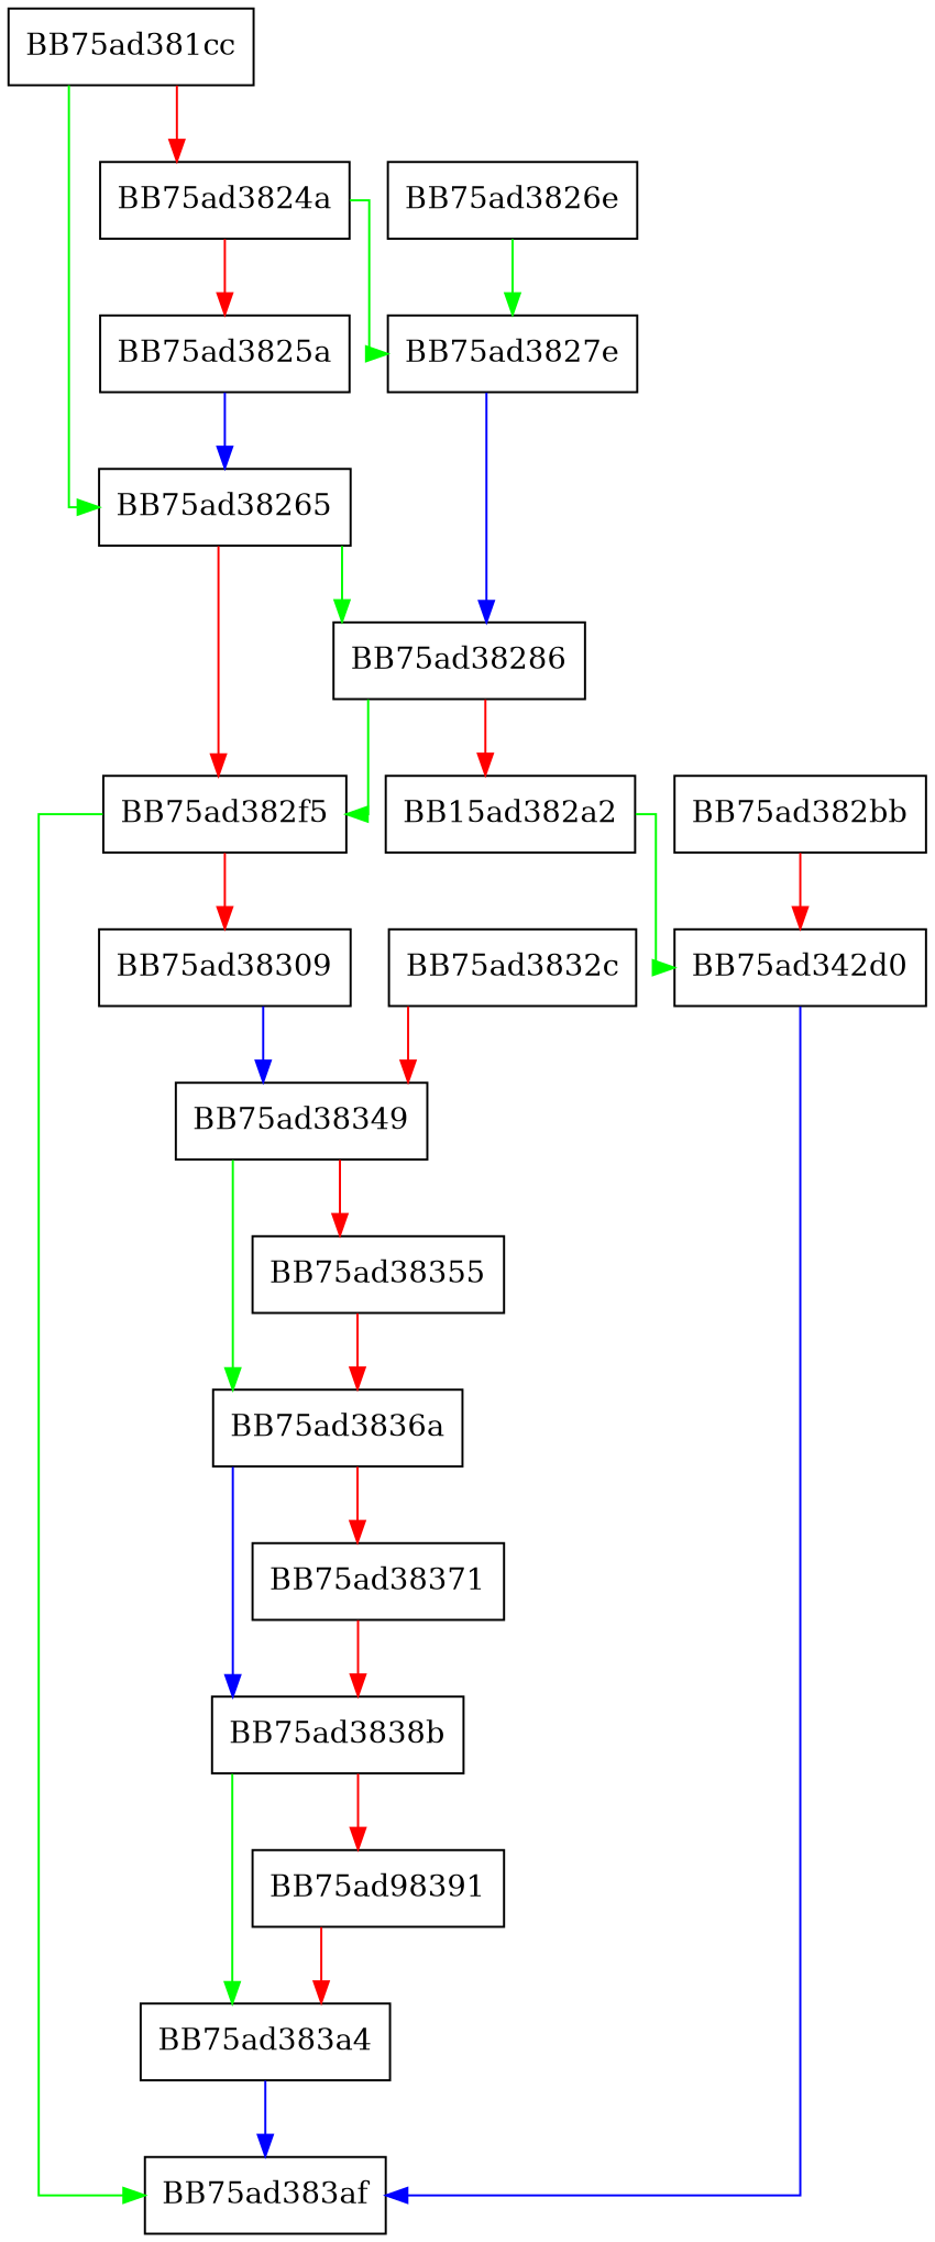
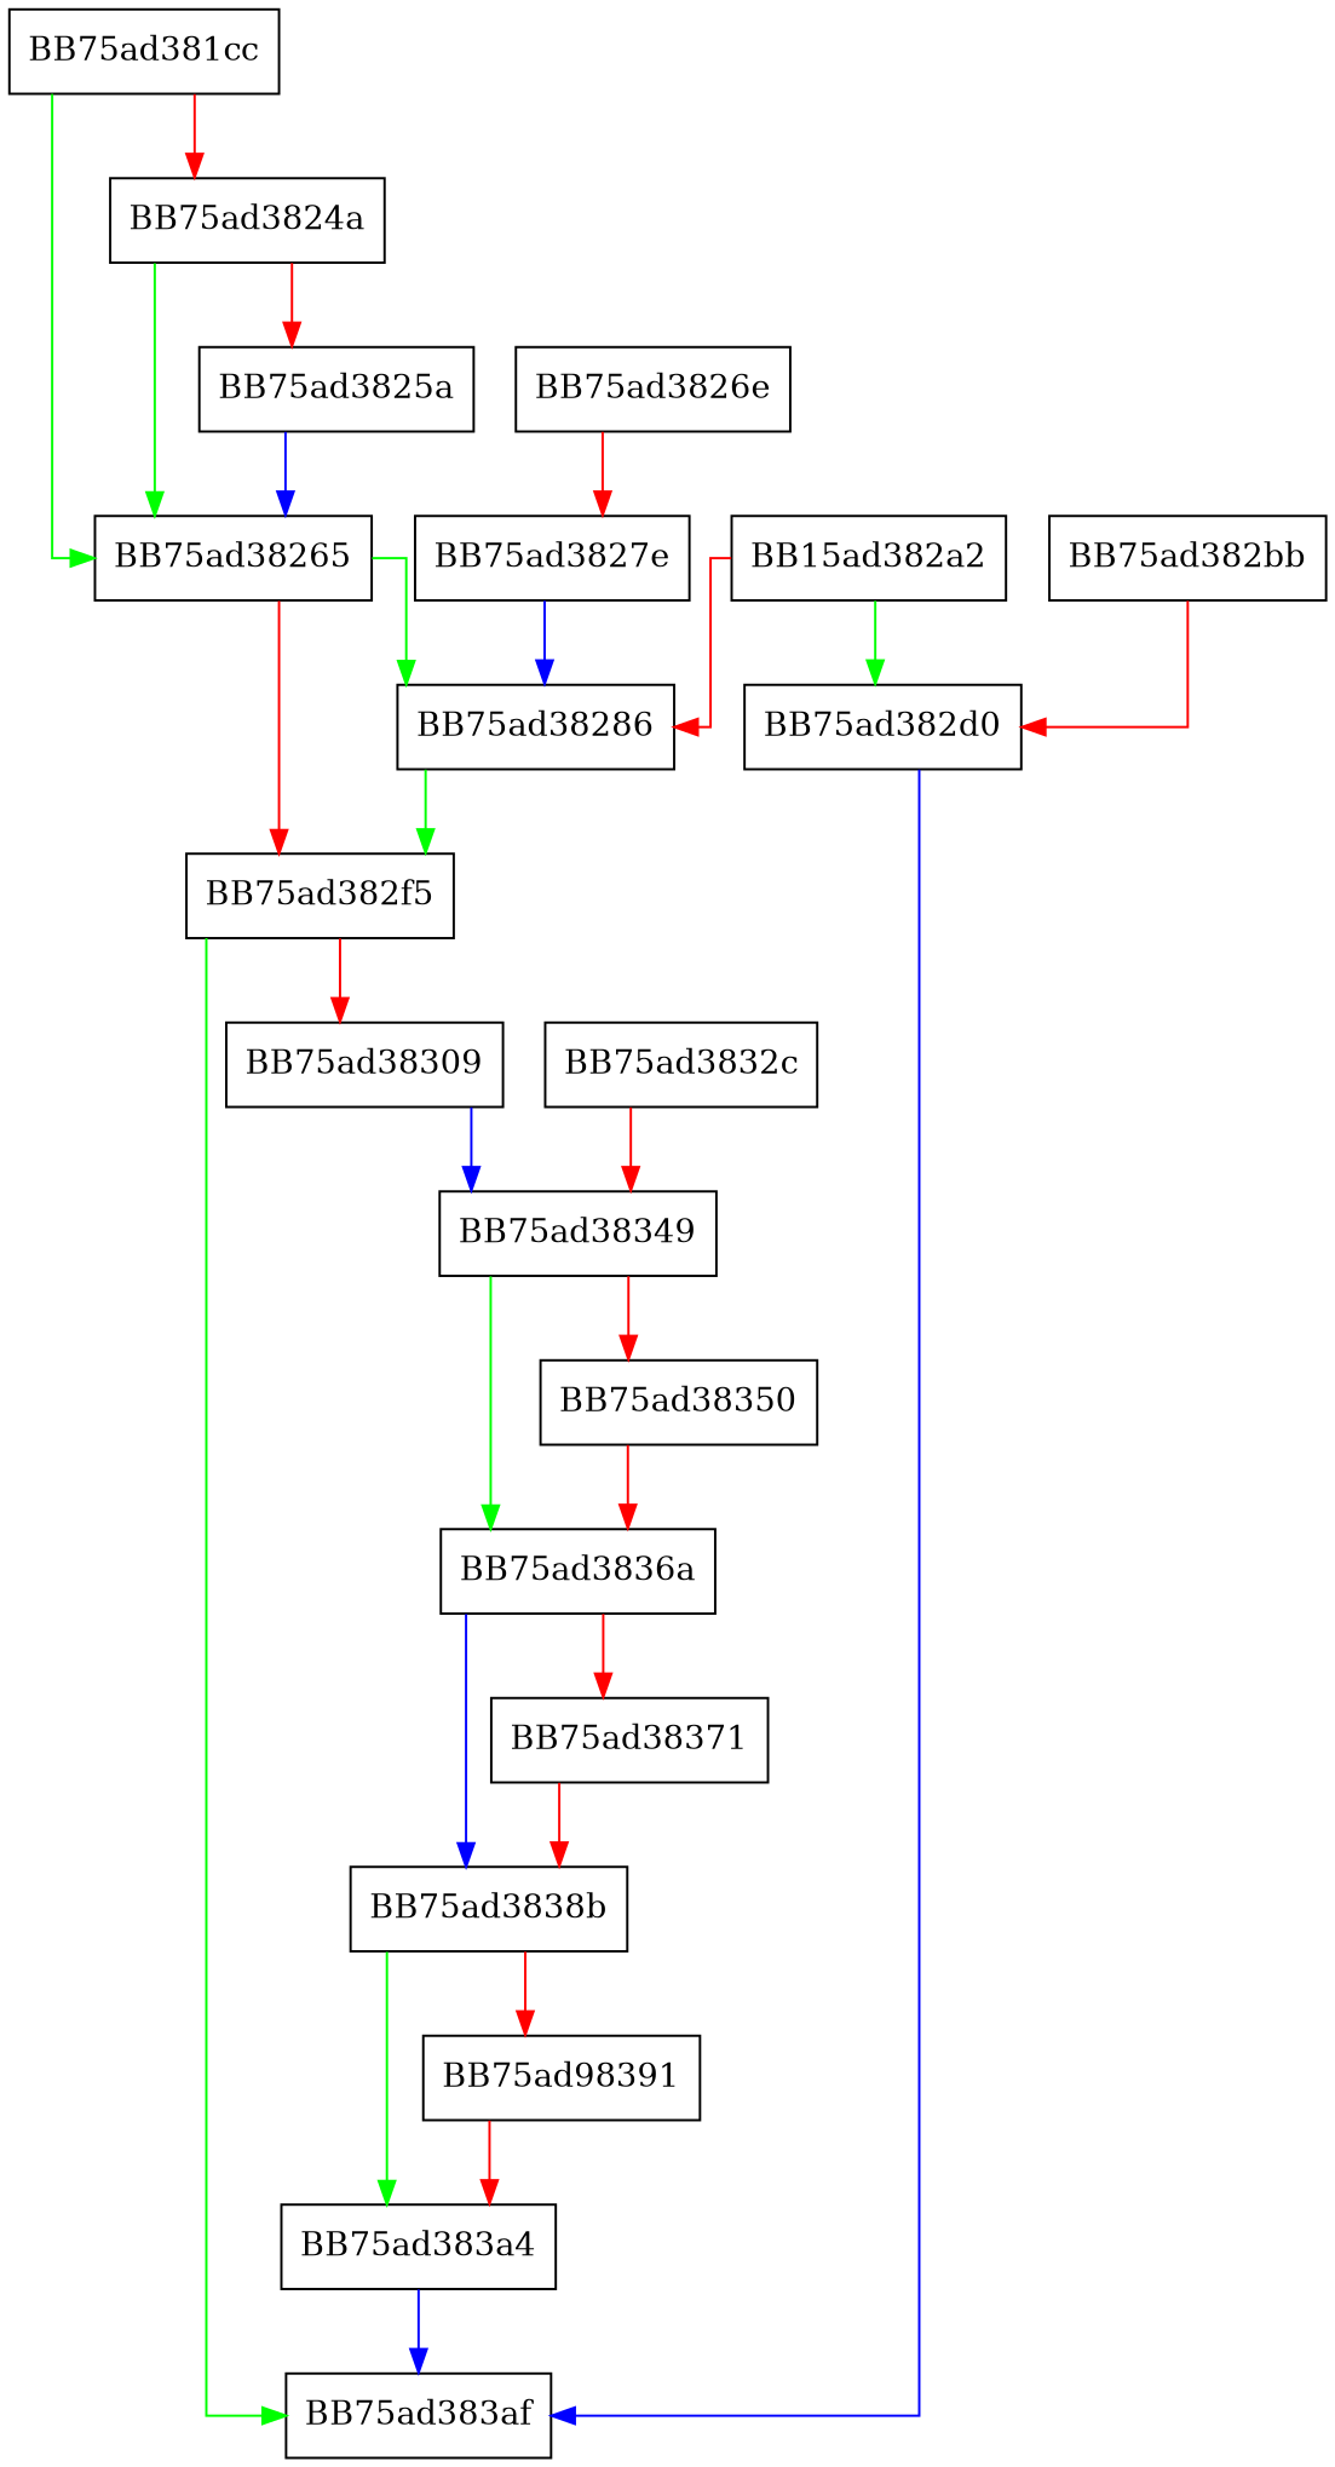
  digraph {
    splines=ortho
    node [shape=box]
    edge [color=red]
    BB75ad381cc
    BB75ad38265
    BB75ad3824a
    BB75ad38286
    BB75ad382f5
    BB75ad3825a
    n7 [label=BB15ad382a2]
    BB75ad3826e
    BB75ad3827e
    BB75ad383af
    BB75ad38309
-   BB75ad382d0 [label=BB75ad342d0]
+   BB75ad382d0
    BB75ad38349
    BB75ad382bb
    BB75ad3836a
-   BB75ad38350 [label=BB75ad38355]
+   BB75ad38350
    BB75ad3832c
    BB75ad3838b
    BB75ad38371
    BB75ad383a4
    n21 [label=BB75ad98391]
    BB75ad381cc -> BB75ad38265 [color=green]
    BB75ad381cc -> BB75ad3824a
    BB75ad38265 -> BB75ad38286 [color=green]
    BB75ad38265 -> BB75ad382f5
-   BB75ad3824a -> BB75ad3827e [color=green]
+   BB75ad3824a -> BB75ad38265 [color=green]
    BB75ad3824a -> BB75ad3825a
    BB75ad38286 -> BB75ad382f5 [color=green]
-   BB75ad38286 -> n7
+   n7 -> BB75ad38286
    BB75ad382f5 -> BB75ad383af [color=green]
    BB75ad382f5 -> BB75ad38309
    BB75ad3825a -> BB75ad38265 [color=blue]
    n7 -> BB75ad382d0 [color=green]
-   BB75ad3826e -> BB75ad3827e [color=green]
+   BB75ad3826e -> BB75ad3827e
    BB75ad3827e -> BB75ad38286 [color=blue]
    BB75ad38309 -> BB75ad38349 [color=blue]
    BB75ad382d0 -> BB75ad383af [color=blue]
    BB75ad38349 -> BB75ad3836a [color=green]
    BB75ad38349 -> BB75ad38350
    BB75ad382bb -> BB75ad382d0
    BB75ad3836a -> BB75ad3838b [color=blue]
    BB75ad3836a -> BB75ad38371
    BB75ad38350 -> BB75ad3836a
    BB75ad3832c -> BB75ad38349
    BB75ad3838b -> BB75ad383a4 [color=green]
    BB75ad3838b -> n21
    BB75ad38371 -> BB75ad3838b
    BB75ad383a4 -> BB75ad383af [color=blue]
    n21 -> BB75ad383a4
  }
